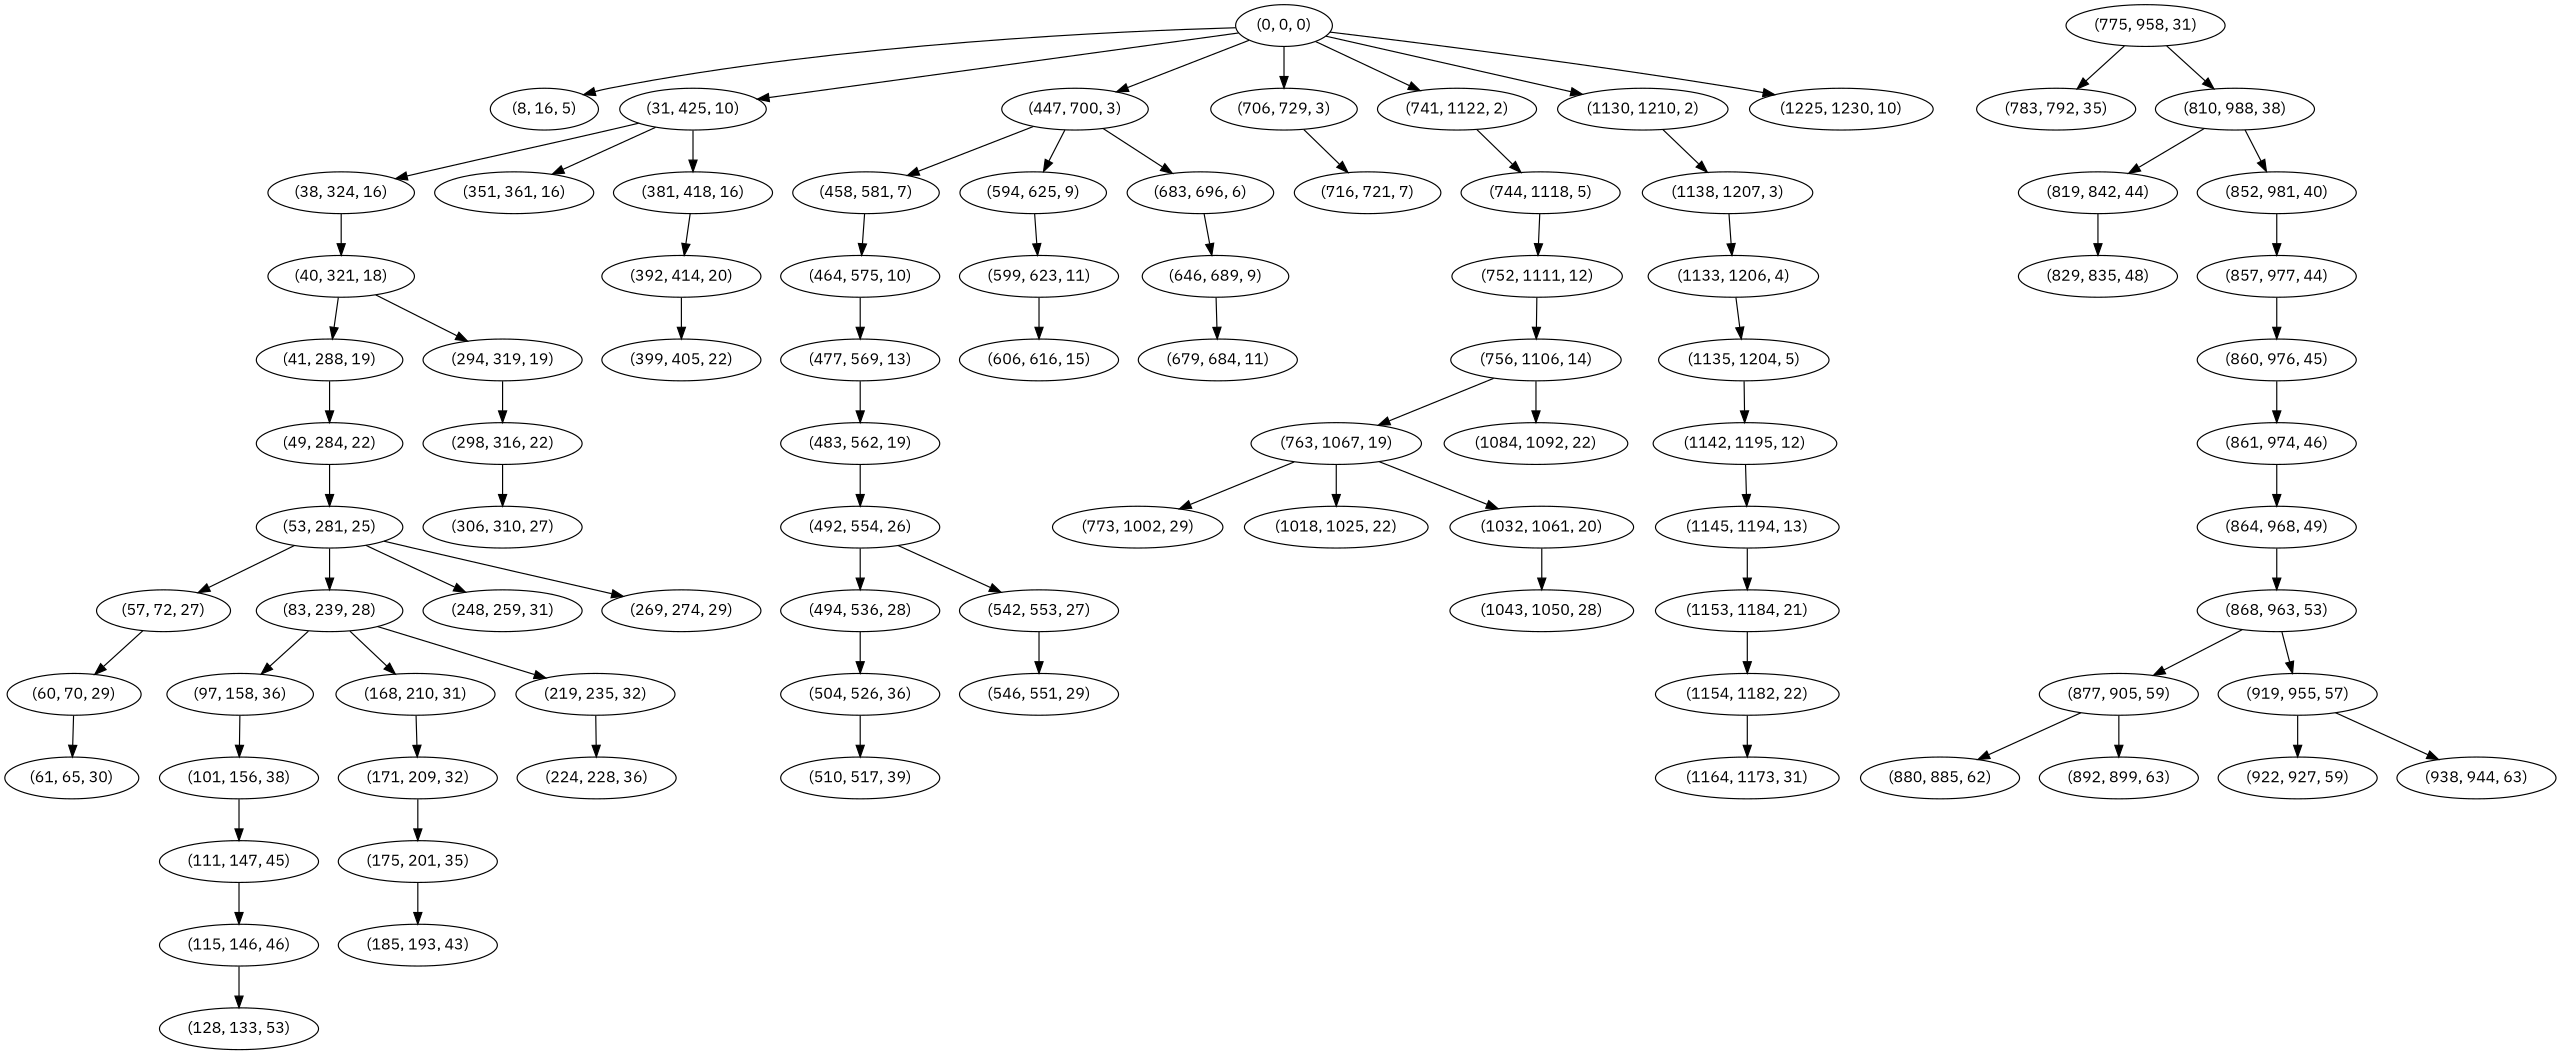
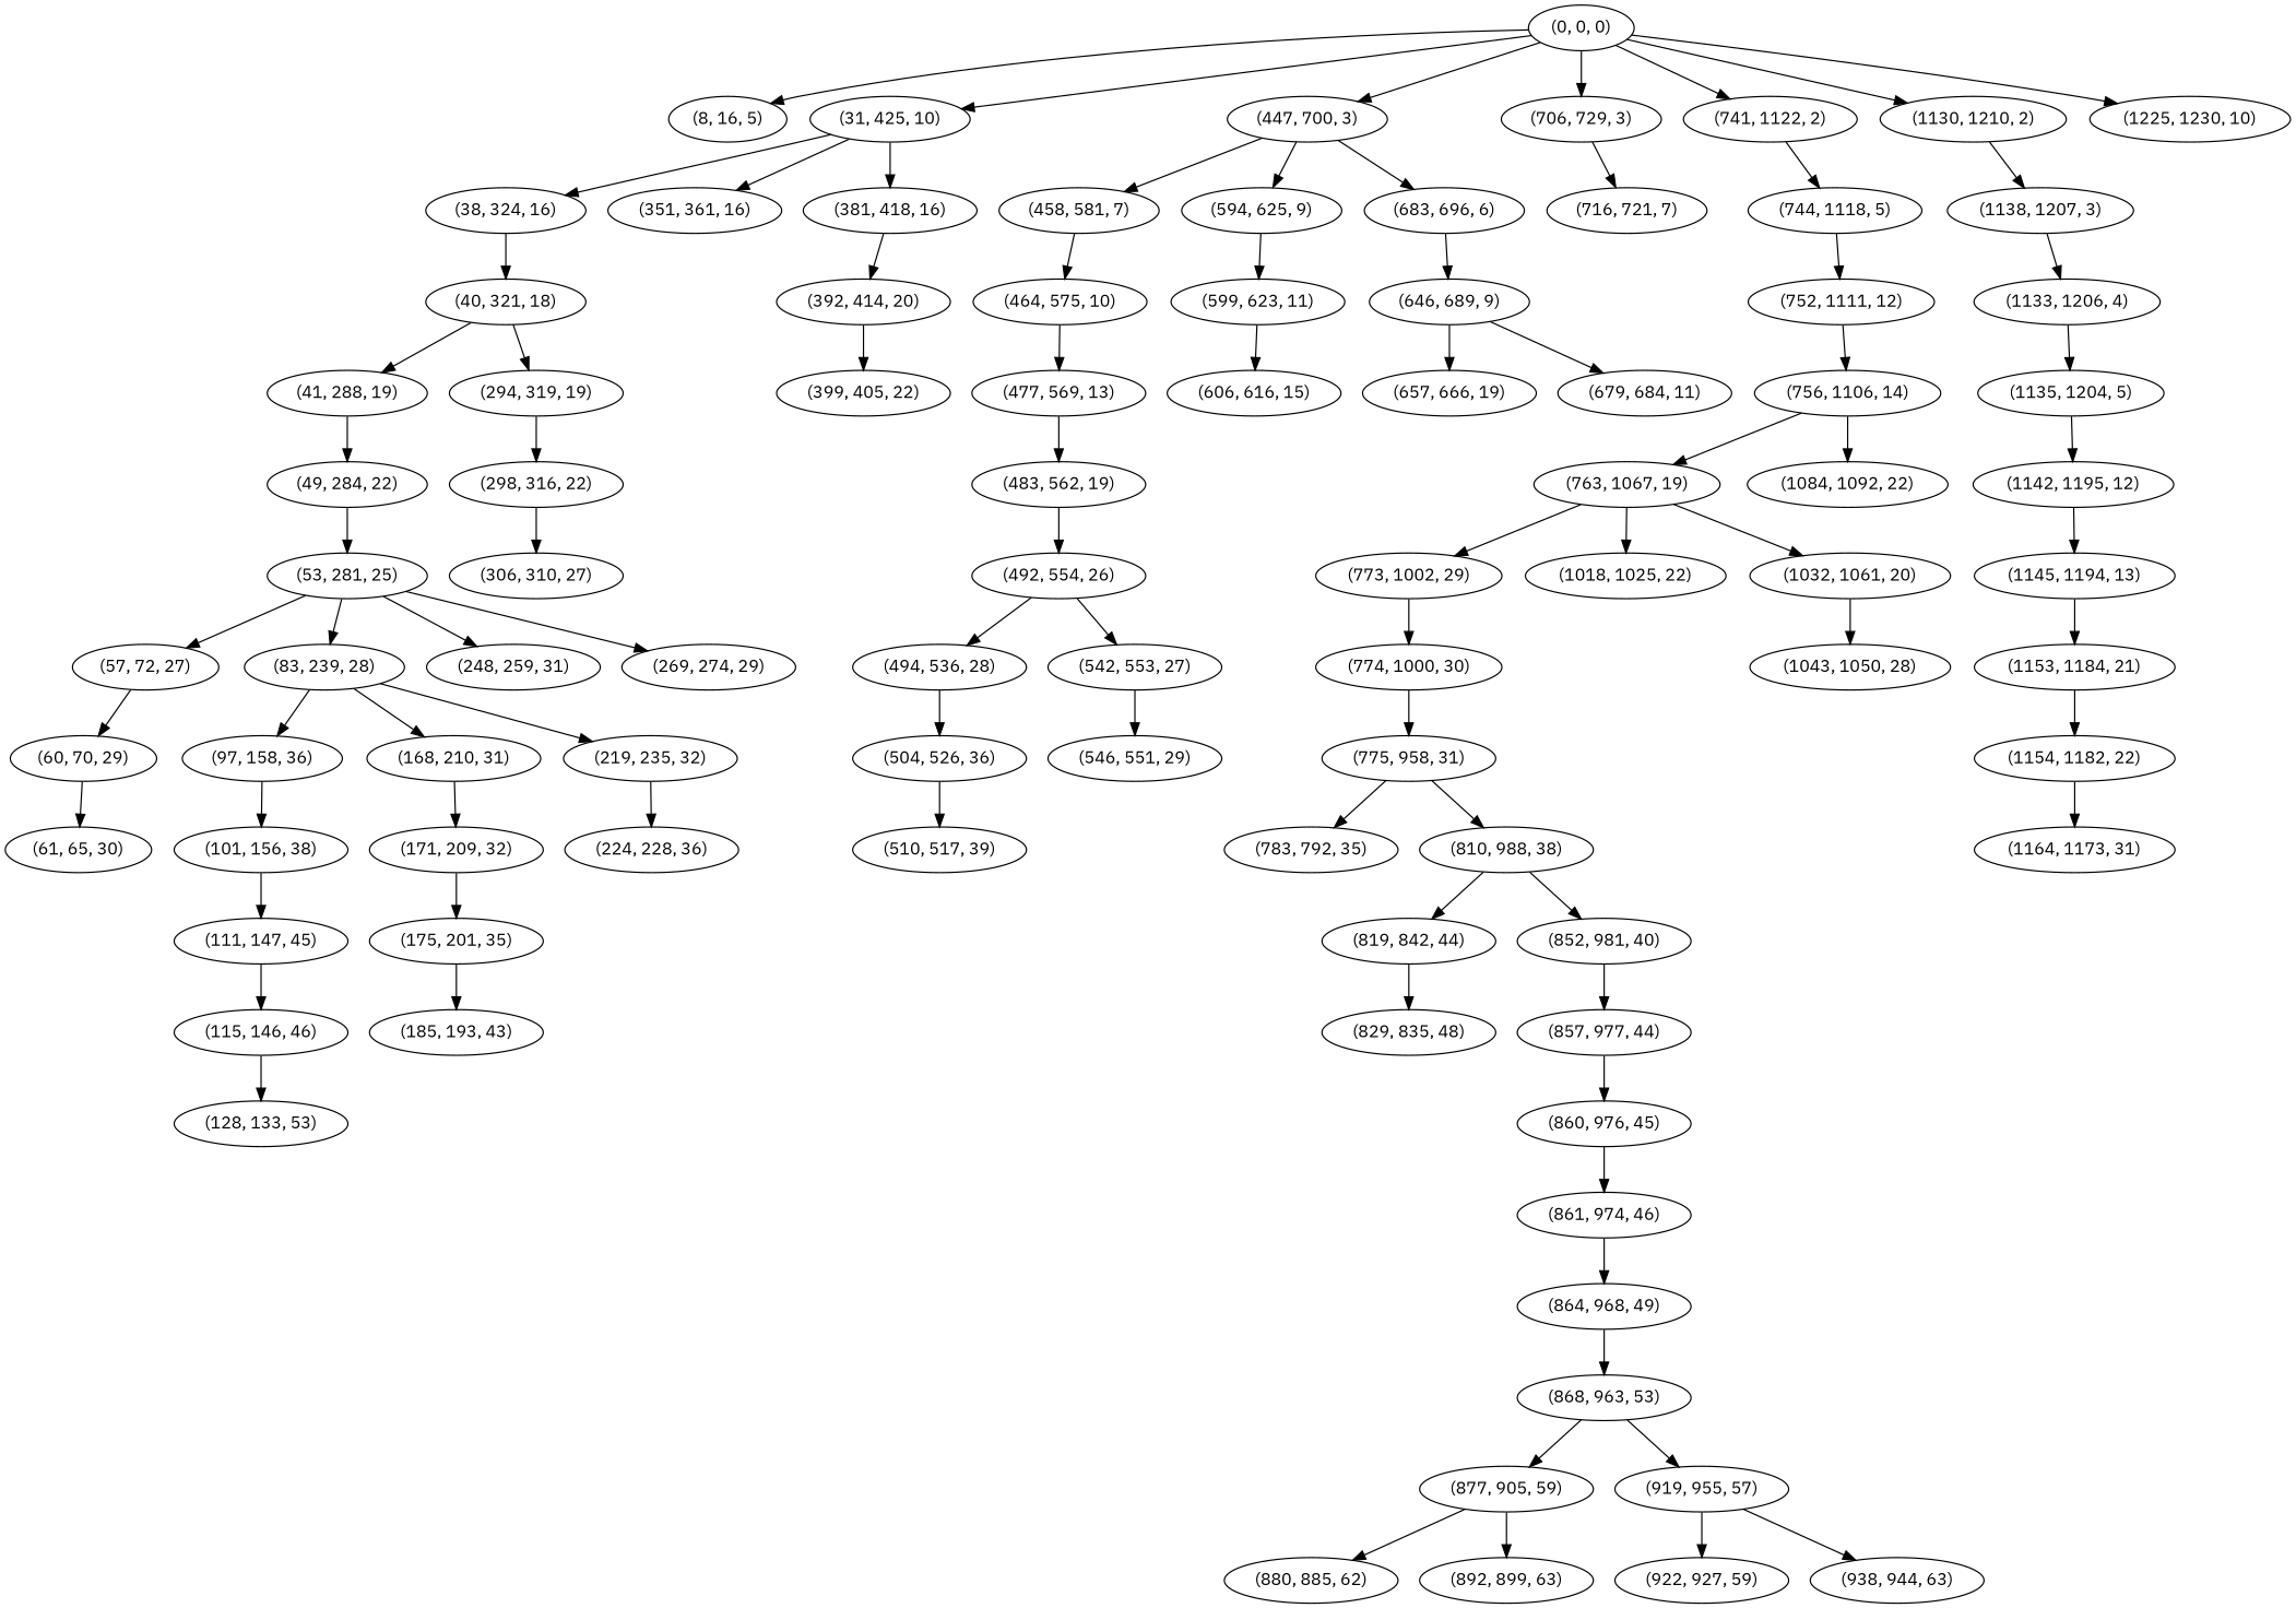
  digraph {
    fontname="IBM Plex Sans"
    node [fontname="IBM Plex Sans"]
    edge [fontname="IBM Plex Sans"]
    "(0, 0, 0)"
    "(8, 16, 5)"
    "(31, 425, 10)"
    "(447, 700, 3)"
    "(706, 729, 3)"
    "(741, 1122, 2)"
    "(1130, 1210, 2)"
    "(1225, 1230, 10)"
    "(38, 324, 16)"
    "(351, 361, 16)"
    "(381, 418, 16)"
    "(458, 581, 7)"
    "(594, 625, 9)"
    n14 [label="(683, 696, 6)"]
    "(716, 721, 7)"
    "(744, 1118, 5)"
    n17 [label="(1138, 1207, 3)"]
    "(40, 321, 18)"
    "(392, 414, 20)"
    "(41, 288, 19)"
    "(294, 319, 19)"
    "(49, 284, 22)"
    "(298, 316, 22)"
    "(53, 281, 25)"
    "(57, 72, 27)"
    "(83, 239, 28)"
    "(248, 259, 31)"
    "(269, 274, 29)"
    "(60, 70, 29)"
    "(97, 158, 36)"
    "(168, 210, 31)"
    "(219, 235, 32)"
    "(61, 65, 30)"
    "(101, 156, 38)"
    "(171, 209, 32)"
    "(224, 228, 36)"
    "(111, 147, 45)"
    "(115, 146, 46)"
    "(128, 133, 53)"
    "(175, 201, 35)"
    "(185, 193, 43)"
    "(306, 310, 27)"
    "(399, 405, 22)"
    "(464, 575, 10)"
    "(599, 623, 11)"
    "(646, 689, 9)"
    "(477, 569, 13)"
    "(483, 562, 19)"
    "(492, 554, 26)"
    "(494, 536, 28)"
    "(542, 553, 27)"
    "(504, 526, 36)"
    "(546, 551, 29)"
    "(510, 517, 39)"
    "(606, 616, 15)"
+   "(657, 666, 19)"
    "(679, 684, 11)"
    "(752, 1111, 12)"
    "(756, 1106, 14)"
    "(763, 1067, 19)"
    "(1084, 1092, 22)"
    "(773, 1002, 29)"
    "(1018, 1025, 22)"
    "(1032, 1061, 20)"
+   "(774, 1000, 30)"
    "(1043, 1050, 28)"
    n67 [label="(775, 958, 31)"]
    "(783, 792, 35)"
    "(810, 988, 38)"
    "(819, 842, 44)"
    "(852, 981, 40)"
    "(829, 835, 48)"
    "(857, 977, 44)"
    "(860, 976, 45)"
    "(861, 974, 46)"
    "(864, 968, 49)"
    "(868, 963, 53)"
    "(877, 905, 59)"
    "(919, 955, 57)"
    "(880, 885, 62)"
    "(892, 899, 63)"
    "(922, 927, 59)"
    "(938, 944, 63)"
    "(1133, 1206, 4)"
    "(1135, 1204, 5)"
    "(1142, 1195, 12)"
    "(1145, 1194, 13)"
    "(1153, 1184, 21)"
    "(1154, 1182, 22)"
    "(1164, 1173, 31)"
    "(0, 0, 0)" -> "(8, 16, 5)"
    "(0, 0, 0)" -> "(31, 425, 10)"
    "(0, 0, 0)" -> "(447, 700, 3)"
    "(0, 0, 0)" -> "(706, 729, 3)"
    "(0, 0, 0)" -> "(741, 1122, 2)"
    "(0, 0, 0)" -> "(1130, 1210, 2)"
    "(0, 0, 0)" -> "(1225, 1230, 10)"
    "(31, 425, 10)" -> "(38, 324, 16)"
    "(31, 425, 10)" -> "(351, 361, 16)"
    "(31, 425, 10)" -> "(381, 418, 16)"
    "(447, 700, 3)" -> "(458, 581, 7)"
    "(447, 700, 3)" -> "(594, 625, 9)"
    "(447, 700, 3)" -> n14
    "(706, 729, 3)" -> "(716, 721, 7)"
    "(741, 1122, 2)" -> "(744, 1118, 5)"
    "(1130, 1210, 2)" -> n17
    "(38, 324, 16)" -> "(40, 321, 18)"
    "(381, 418, 16)" -> "(392, 414, 20)"
    "(458, 581, 7)" -> "(464, 575, 10)"
    "(594, 625, 9)" -> "(599, 623, 11)"
    n14 -> "(646, 689, 9)"
    "(744, 1118, 5)" -> "(752, 1111, 12)"
    n17 -> "(1133, 1206, 4)"
    "(40, 321, 18)" -> "(41, 288, 19)"
    "(40, 321, 18)" -> "(294, 319, 19)"
    "(392, 414, 20)" -> "(399, 405, 22)"
    "(41, 288, 19)" -> "(49, 284, 22)"
    "(294, 319, 19)" -> "(298, 316, 22)"
    "(49, 284, 22)" -> "(53, 281, 25)"
    "(298, 316, 22)" -> "(306, 310, 27)"
    "(53, 281, 25)" -> "(57, 72, 27)"
    "(53, 281, 25)" -> "(83, 239, 28)"
    "(53, 281, 25)" -> "(248, 259, 31)"
    "(53, 281, 25)" -> "(269, 274, 29)"
    "(57, 72, 27)" -> "(60, 70, 29)"
    "(83, 239, 28)" -> "(97, 158, 36)"
    "(83, 239, 28)" -> "(168, 210, 31)"
    "(83, 239, 28)" -> "(219, 235, 32)"
    "(60, 70, 29)" -> "(61, 65, 30)"
    "(97, 158, 36)" -> "(101, 156, 38)"
    "(168, 210, 31)" -> "(171, 209, 32)"
    "(219, 235, 32)" -> "(224, 228, 36)"
    "(101, 156, 38)" -> "(111, 147, 45)"
    "(171, 209, 32)" -> "(175, 201, 35)"
    "(111, 147, 45)" -> "(115, 146, 46)"
    "(115, 146, 46)" -> "(128, 133, 53)"
    "(175, 201, 35)" -> "(185, 193, 43)"
    "(464, 575, 10)" -> "(477, 569, 13)"
    "(599, 623, 11)" -> "(606, 616, 15)"
+   "(646, 689, 9)" -> "(657, 666, 19)"
    "(646, 689, 9)" -> "(679, 684, 11)"
    "(477, 569, 13)" -> "(483, 562, 19)"
    "(483, 562, 19)" -> "(492, 554, 26)"
    "(492, 554, 26)" -> "(494, 536, 28)"
    "(492, 554, 26)" -> "(542, 553, 27)"
    "(494, 536, 28)" -> "(504, 526, 36)"
    "(542, 553, 27)" -> "(546, 551, 29)"
    "(504, 526, 36)" -> "(510, 517, 39)"
    "(752, 1111, 12)" -> "(756, 1106, 14)"
    "(756, 1106, 14)" -> "(763, 1067, 19)"
    "(756, 1106, 14)" -> "(1084, 1092, 22)"
    "(763, 1067, 19)" -> "(773, 1002, 29)"
    "(763, 1067, 19)" -> "(1018, 1025, 22)"
    "(763, 1067, 19)" -> "(1032, 1061, 20)"
+   "(773, 1002, 29)" -> "(774, 1000, 30)"
    "(1032, 1061, 20)" -> "(1043, 1050, 28)"
+   "(774, 1000, 30)" -> n67
    n67 -> "(783, 792, 35)"
    n67 -> "(810, 988, 38)"
    "(810, 988, 38)" -> "(819, 842, 44)"
    "(810, 988, 38)" -> "(852, 981, 40)"
    "(819, 842, 44)" -> "(829, 835, 48)"
    "(852, 981, 40)" -> "(857, 977, 44)"
    "(857, 977, 44)" -> "(860, 976, 45)"
    "(860, 976, 45)" -> "(861, 974, 46)"
    "(861, 974, 46)" -> "(864, 968, 49)"
    "(864, 968, 49)" -> "(868, 963, 53)"
    "(868, 963, 53)" -> "(877, 905, 59)"
    "(868, 963, 53)" -> "(919, 955, 57)"
    "(877, 905, 59)" -> "(880, 885, 62)"
    "(877, 905, 59)" -> "(892, 899, 63)"
    "(919, 955, 57)" -> "(922, 927, 59)"
    "(919, 955, 57)" -> "(938, 944, 63)"
    "(1133, 1206, 4)" -> "(1135, 1204, 5)"
    "(1135, 1204, 5)" -> "(1142, 1195, 12)"
    "(1142, 1195, 12)" -> "(1145, 1194, 13)"
    "(1145, 1194, 13)" -> "(1153, 1184, 21)"
    "(1153, 1184, 21)" -> "(1154, 1182, 22)"
    "(1154, 1182, 22)" -> "(1164, 1173, 31)"
  }
